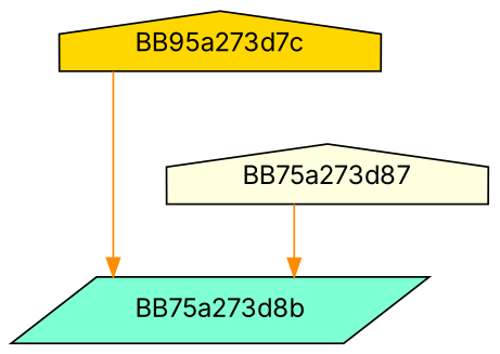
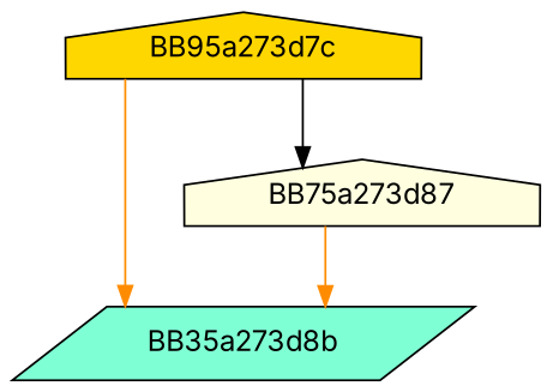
  digraph {
    fontname=Inter
    splines=ortho
    node [fontname=Inter shape=house style=filled]
    edge [color=darkorange fontname=Inter]
    n1 [fillcolor=gold label=BB95a273d7c]
-   BB75a273d8b [fillcolor=aquamarine shape=parallelogram]
+   BB75a273d8b [fillcolor=aquamarine shape=parallelogram label=BB35a273d8b]
    BB75a273d87 [fillcolor=lightyellow]
    n1 -> BB75a273d8b
+   n1 -> BB75a273d87 [color=black]
    BB75a273d87 -> BB75a273d8b
  }
